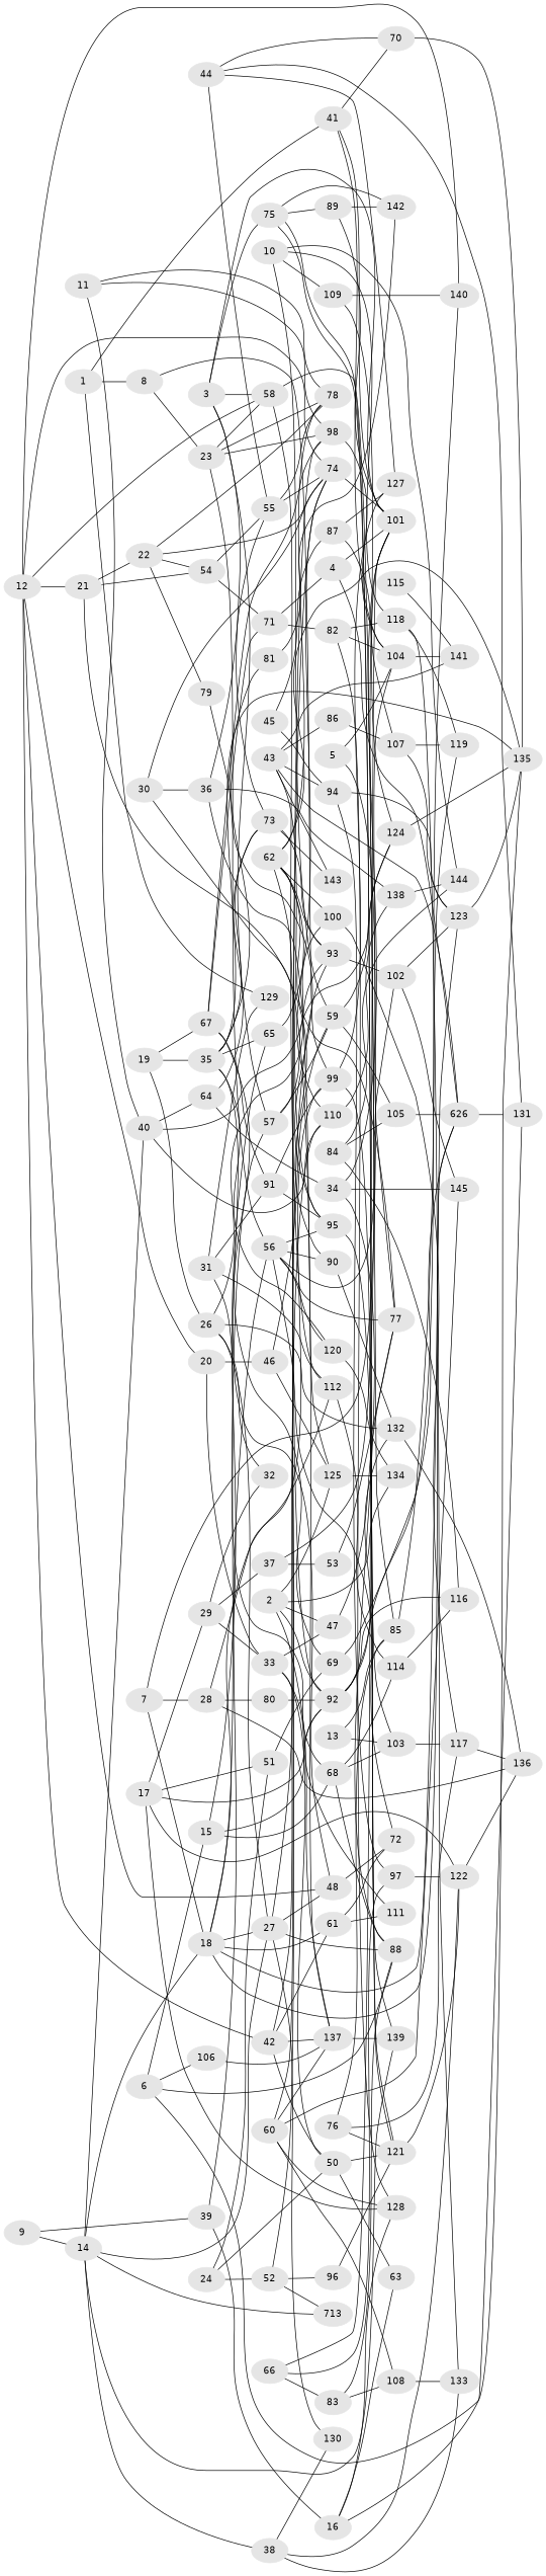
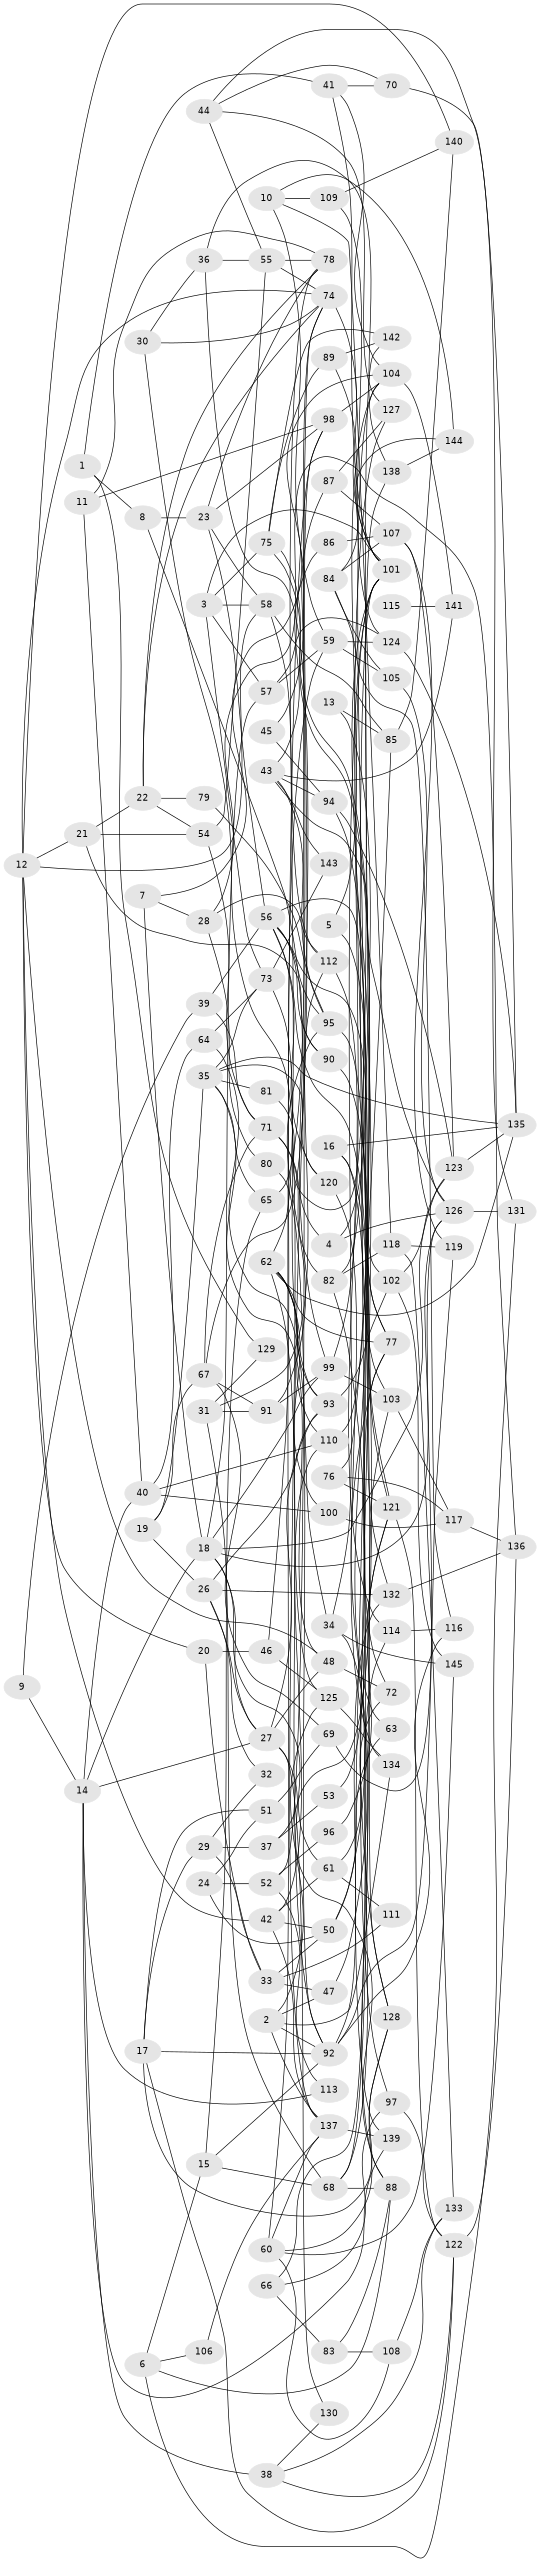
  graph {
    fontname="DejaVu Sans"
    rankdir=LR
    node [color=gray90 fontname="DejaVu Sans" style=filled]
    edge [fontname="DejaVu Sans"]
    1
    8
    41
    129
    23
    99
    101
    104
    70
    2
    47
    92
    125
    134
    137
    77
    132
    116
    119
    139
    3
    57
    58
    73
    75
    59
    124
    85
    112
    93
    143
    121
    89
    142
    4
-   126 [label=626]
+   126
    131
    5
    141
    6
    15
    88
    106
    65
    68
    7
    18
    28
    27
    61
    123
    80
    136
    78
    98
    56
    103
    127
    9
    14
    39
    40
    38
-   113 [label=713]
+   113
    71
    10
    109
    118
    144
    105
    140
    133
    11
    64
    100
    110
    12
    20
    21
    42
    48
    74
    33
    46
    22
    54
    90
    50
    72
    13
    117
    130
    122
    114
    16
    63
    128
    135
    17
    29
    51
    32
    37
    69
    111
    19
    26
    35
    67
    81
    120
    91
    79
    55
    95
    102
    24
    52
    96
    53
    30
    36
    138
    31
    34
    145
    82
    43
    86
    94
    107
    97
    44
    45
    87
    108
    60
    62
    115
    66
    83
    76
    84
    1 -- 8
    1 -- 41
    1 -- 129
    8 -- 23
    8 -- 99
    41 -- 101
    41 -- 104
    41 -- 70
    23 -- 58
    23 -- 78
    23 -- 98
    23 -- 56
    99 -- 103
    99 -- 127
    104 -- 141
    70 -- 135
    2 -- 47
    2 -- 92
    2 -- 125
    2 -- 134
    2 -- 137
    47 -- 77
    92 -- 132
    92 -- 116
    92 -- 119
    125 -- 134
    137 -- 139
    132 -- 136
    3 -- 101
    3 -- 57
    3 -- 58
    3 -- 73
    3 -- 75
    57 -- 59
    57 -- 124
    58 -- 85
    58 -- 112
    73 -- 93
    73 -- 143
    75 -- 121
    75 -- 121
    75 -- 89
    75 -- 142
    59 -- 124
    59 -- 105
    124 -- 135
    85 -- 140
    112 -- 114
    93 -- 102
    121 -- 122
    89 -- 101
    89 -- 142
    4 -- 101
    4 -- 126
    126 -- 131
    5 -- 104
    5 -- 77
    6 -- 131
    6 -- 15
    6 -- 88
    6 -- 106
    15 -- 92
    15 -- 65
    15 -- 68
    106 -- 137
    65 -- 74
    68 -- 88
    68 -- 103
    68 -- 114
    7 -- 104
    7 -- 18
    7 -- 28
    18 -- 99
    18 -- 57
    18 -- 126
    18 -- 27
    18 -- 61
    18 -- 123
    28 -- 112
    28 -- 80
    28 -- 136
    27 -- 93
    27 -- 88
    27 -- 48
    27 -- 130
    61 -- 72
    61 -- 111
    123 -- 135
    80 -- 92
    98 -- 104
    56 -- 77
    56 -- 90
    56 -- 72
    56 -- 120
    56 -- 95
    56 -- 102
    103 -- 117
    9 -- 14
    9 -- 39
    14 -- 139
    14 -- 18
    14 -- 27
    14 -- 40
    14 -- 38
    14 -- 113
    39 -- 56
-   39 -- 16
+   39 -- 71
    40 -- 64
    40 -- 100
    40 -- 110
    38 -- 133
    38 -- 130
    38 -- 122
    71 -- 4
    71 -- 82
    10 -- 59
    10 -- 109
    10 -- 118
    10 -- 144
    109 -- 124
    109 -- 140
    118 -- 119
    118 -- 133
    105 -- 126
    11 -- 78
    11 -- 98
    11 -- 40
    64 -- 73
    64 -- 34
    100 -- 117
    110 -- 138
    12 -- 58
    12 -- 140
    12 -- 20
    12 -- 21
    12 -- 42
    12 -- 48
    12 -- 74
    20 -- 33
    20 -- 46
    21 -- 22
    21 -- 54
    21 -- 90
    42 -- 137
    42 -- 61
    42 -- 110
    42 -- 50
    48 -- 72
    74 -- 101
    33 -- 47
    33 -- 50
    33 -- 111
    46 -- 125
    46 -- 59
    22 -- 78
    22 -- 74
    22 -- 54
    22 -- 79
    54 -- 71
    54 -- 55
    90 -- 132
    50 -- 121
    50 -- 63
    13 -- 85
    13 -- 103
    117 -- 136
    122 -- 136
    114 -- 116
    16 -- 63
    16 -- 128
    16 -- 135
    17 -- 92
    17 -- 122
    17 -- 128
    17 -- 29
    17 -- 51
    29 -- 33
    29 -- 32
    29 -- 37
    51 -- 69
    37 -- 101
    37 -- 53
    69 -- 126
    19 -- 26
    19 -- 35
    19 -- 67
    26 -- 132
    26 -- 93
    26 -- 27
    26 -- 32
    35 -- 73
    35 -- 65
    35 -- 48
    35 -- 135
    35 -- 81
    35 -- 120
    67 -- 98
    67 -- 71
    67 -- 69
    67 -- 91
    81 -- 142
    120 -- 134
    91 -- 99
    91 -- 95
    79 -- 95
    55 -- 78
    55 -- 74
    95 -- 139
    102 -- 123
    102 -- 145
    24 -- 50
    24 -- 51
    24 -- 52
    52 -- 113
    52 -- 74
    52 -- 96
    96 -- 121
    53 -- 77
    30 -- 137
    30 -- 74
    30 -- 36
    36 -- 125
    36 -- 55
    36 -- 138
    138 -- 144
    31 -- 129
    31 -- 112
    31 -- 68
    31 -- 91
    34 -- 101
    34 -- 88
    34 -- 145
    82 -- 104
    82 -- 118
    82 -- 128
    43 -- 143
    43 -- 126
    43 -- 141
    43 -- 95
    43 -- 86
    43 -- 94
    86 -- 107
    94 -- 123
    94 -- 97
    107 -- 119
    107 -- 123
    97 -- 122
    44 -- 70
    44 -- 131
    44 -- 127
    44 -- 55
    45 -- 94
    45 -- 87
    87 -- 127
    87 -- 107
    108 -- 133
    60 -- 137
    60 -- 98
    60 -- 128
    60 -- 145
    60 -- 108
    62 -- 92
    62 -- 77
    62 -- 93
    62 -- 78
    62 -- 100
    62 -- 110
    62 -- 135
    115 -- 141
    66 -- 101
    66 -- 97
    66 -- 83
    83 -- 88
    83 -- 108
    76 -- 85
    76 -- 121
    76 -- 117
    84 -- 116
    84 -- 144
    84 -- 105
+   84 -- 107
  }
